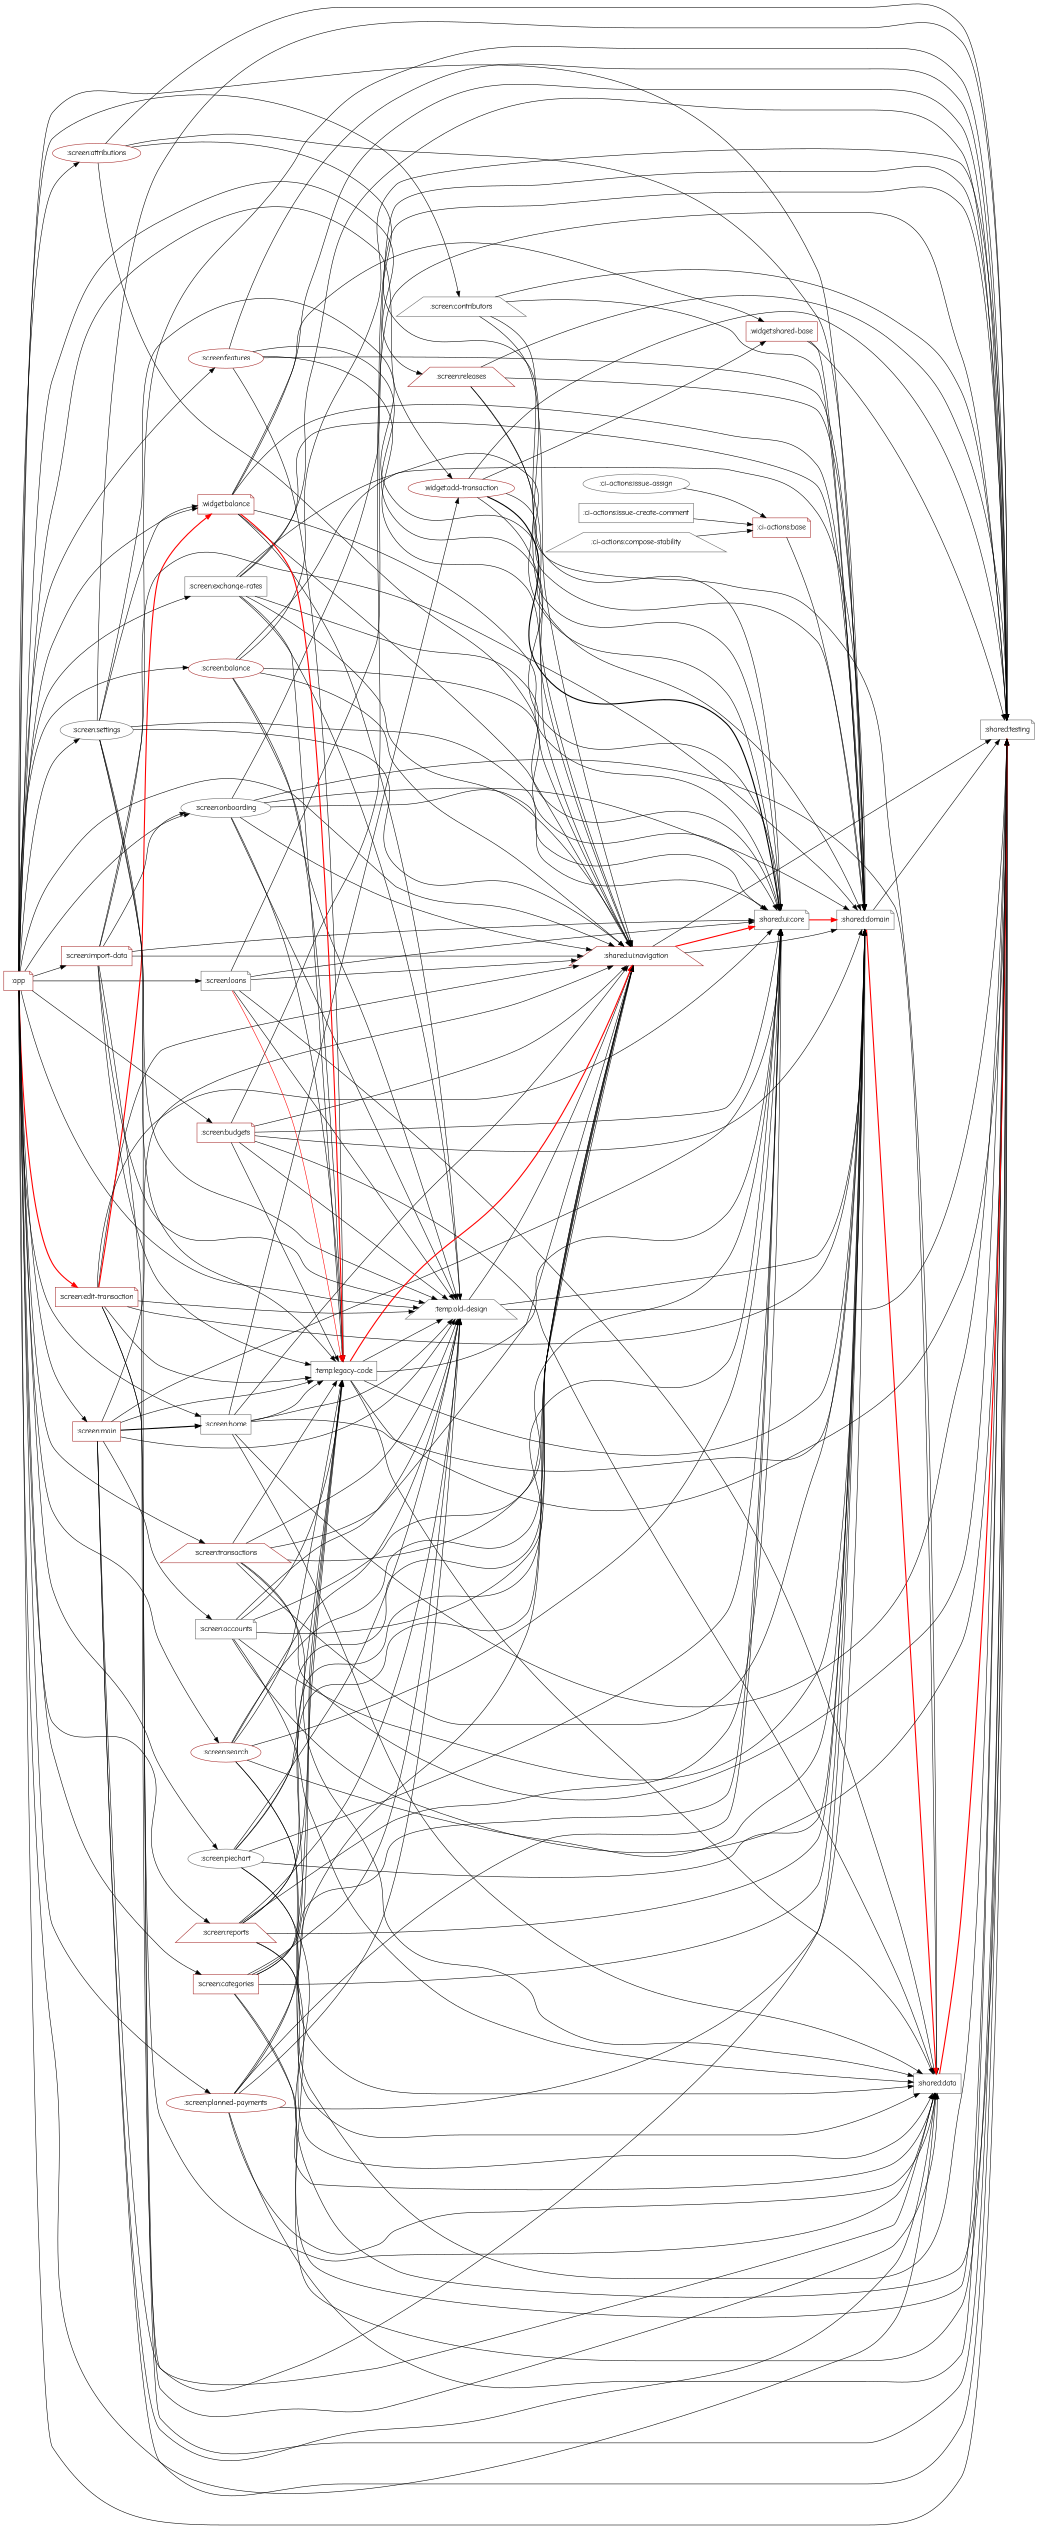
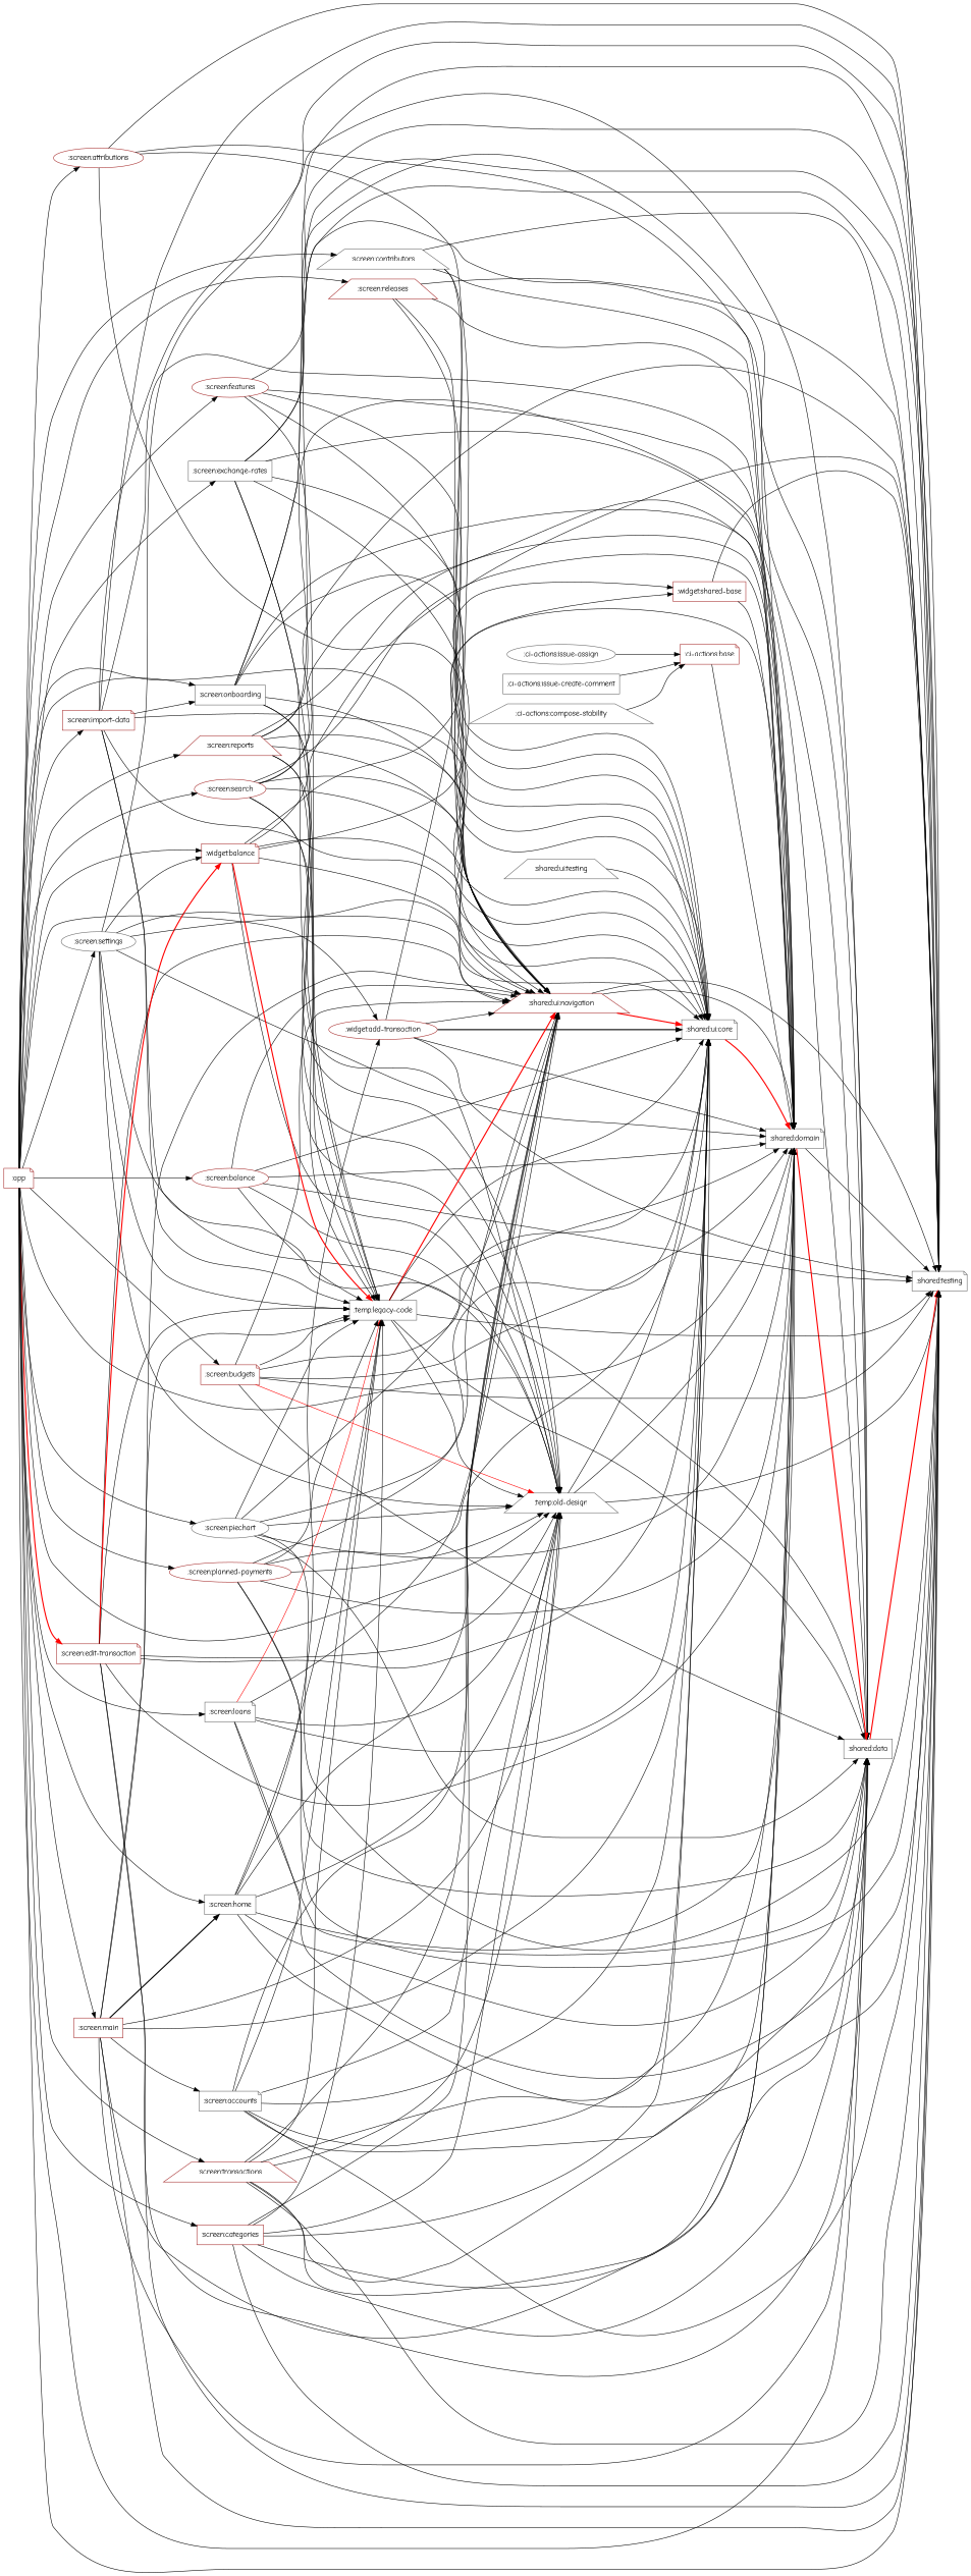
  digraph {
    fontname="Comic Neue"
    rankdir=LR
    node [color=brown fontname="Comic Neue" shape=note]
    edge [fontname="Comic Neue"]
    ":screen:attributions" [shape=ellipse]
    ":app"
    ":screen:balance" [shape=ellipse]
    ":screen:budgets"
    ":screen:categories" [shape=box]
    ":screen:contributors" [color=gray40 shape=trapezium]
    ":screen:edit-transaction"
    ":screen:exchange-rates" [color=gray40 shape=box]
    ":screen:features" [shape=ellipse]
    ":screen:home" [color=gray40 shape=box]
    ":screen:import-data"
    ":screen:loans" [color=gray40]
    ":screen:main" [shape=box]
-   ":screen:onboarding" [color=gray40 shape=ellipse]
+   ":screen:onboarding" [color=gray40 shape=box]
    ":screen:piechart" [color=gray40 shape=ellipse]
    ":screen:planned-payments" [shape=ellipse]
    ":screen:releases" [shape=trapezium]
    ":screen:reports" [shape=trapezium]
    ":screen:search" [shape=ellipse]
    ":screen:settings" [color=gray40 shape=ellipse]
    ":screen:transactions" [shape=trapezium]
    n22 [color=gray40 label=":shared:testing"]
    ":shared:data" [color=gray40 shape=box]
    ":shared:domain" [color=gray40]
    ":shared:ui:navigation" [shape=trapezium]
    ":temp:old-design" [color=gray40 shape=trapezium]
    ":widget:add-transaction" [shape=ellipse]
    ":widget:balance"
    ":shared:ui:core" [color=gray40]
    ":temp:legacy-code" [color=gray40 shape=box]
    ":screen:accounts" [color=gray40]
    ":widget:shared-base" [shape=box]
    ":ci-actions:compose-stability" [color=gray40 shape=trapezium]
    ":ci-actions:base"
    ":ci-actions:issue-assign" [color=gray40 shape=ellipse]
    ":ci-actions:issue-create-comment" [color=gray40 shape=box]
+   ":shared:ui:testing" [color=gray40 shape=trapezium]
    ":screen:attributions" -> n22
    ":screen:attributions" -> ":shared:domain"
    ":screen:attributions" -> ":shared:ui:navigation"
    ":screen:attributions" -> ":shared:ui:core"
    ":app" -> ":screen:attributions"
    ":app" -> ":screen:balance"
    ":app" -> ":screen:budgets"
    ":app" -> ":screen:categories"
    ":app" -> ":screen:contributors"
    ":app" -> ":screen:edit-transaction" [color=red style=bold]
    ":app" -> ":screen:exchange-rates"
    ":app" -> ":screen:features"
    ":app" -> ":screen:home"
    ":app" -> ":screen:import-data"
    ":app" -> ":screen:loans"
    ":app" -> ":screen:main"
    ":app" -> ":screen:onboarding"
    ":app" -> ":screen:piechart"
    ":app" -> ":screen:planned-payments"
    ":app" -> ":screen:releases"
    ":app" -> ":screen:reports"
    ":app" -> ":screen:search"
    ":app" -> ":screen:settings"
    ":app" -> ":screen:transactions"
    ":app" -> n22
    ":app" -> ":shared:data"
    ":app" -> ":shared:domain"
    ":app" -> ":shared:ui:navigation"
    ":app" -> ":temp:old-design"
    ":app" -> ":widget:add-transaction"
    ":app" -> ":widget:balance"
    ":screen:balance" -> n22
    ":screen:balance" -> ":shared:domain"
    ":screen:balance" -> ":shared:ui:navigation"
    ":screen:balance" -> ":temp:old-design"
    ":screen:balance" -> ":shared:ui:core"
    ":screen:balance" -> ":temp:legacy-code"
    ":screen:budgets" -> n22
    ":screen:budgets" -> ":shared:data"
    ":screen:budgets" -> ":shared:domain"
    ":screen:budgets" -> ":shared:ui:navigation"
-   ":screen:budgets" -> ":temp:old-design"
+   ":screen:budgets" -> ":temp:old-design" [color=red]
    ":screen:budgets" -> ":shared:ui:core"
    ":screen:budgets" -> ":temp:legacy-code"
    ":screen:categories" -> n22
    ":screen:categories" -> ":shared:data"
    ":screen:categories" -> ":shared:domain"
    ":screen:categories" -> ":shared:ui:navigation"
    ":screen:categories" -> ":temp:old-design"
    ":screen:categories" -> ":shared:ui:core"
    ":screen:categories" -> ":temp:legacy-code"
    ":screen:contributors" -> n22
    ":screen:contributors" -> ":shared:domain"
    ":screen:contributors" -> ":shared:ui:navigation"
    ":screen:contributors" -> ":shared:ui:core"
    ":screen:edit-transaction" -> n22
    ":screen:edit-transaction" -> ":shared:data"
    ":screen:edit-transaction" -> ":shared:domain"
    ":screen:edit-transaction" -> ":shared:ui:navigation"
    ":screen:edit-transaction" -> ":temp:old-design"
    ":screen:edit-transaction" -> ":widget:balance" [color=red style=bold]
    ":screen:edit-transaction" -> ":shared:ui:core"
    ":screen:edit-transaction" -> ":temp:legacy-code"
    ":screen:exchange-rates" -> n22
    ":screen:exchange-rates" -> ":shared:data"
    ":screen:exchange-rates" -> ":shared:domain"
    ":screen:exchange-rates" -> ":shared:ui:navigation"
    ":screen:exchange-rates" -> ":temp:old-design"
    ":screen:exchange-rates" -> ":shared:ui:core"
    ":screen:exchange-rates" -> ":temp:legacy-code"
    ":screen:features" -> n22
    ":screen:features" -> ":shared:domain"
    ":screen:features" -> ":shared:ui:navigation"
    ":screen:features" -> ":shared:ui:core"
    ":screen:features" -> ":temp:legacy-code"
    ":screen:home" -> n22
    ":screen:home" -> ":shared:data"
    ":screen:home" -> ":shared:domain"
    ":screen:home" -> ":shared:ui:navigation"
    ":screen:home" -> ":temp:old-design"
    ":screen:home" -> ":widget:add-transaction"
    ":screen:home" -> ":temp:legacy-code"
    ":screen:import-data" -> ":screen:onboarding"
    ":screen:import-data" -> n22
    ":screen:import-data" -> ":shared:data"
    ":screen:import-data" -> ":shared:domain"
    ":screen:import-data" -> ":shared:ui:navigation"
    ":screen:import-data" -> ":temp:old-design"
    ":screen:import-data" -> ":shared:ui:core"
    ":screen:import-data" -> ":temp:legacy-code"
    ":screen:loans" -> n22
    ":screen:loans" -> ":shared:data"
    ":screen:loans" -> ":shared:ui:navigation"
    ":screen:loans" -> ":temp:old-design"
    ":screen:loans" -> ":shared:ui:core"
    ":screen:loans" -> ":temp:legacy-code" [color=red]
    ":screen:main" -> ":screen:home" [style=bold]
    ":screen:main" -> n22
    ":screen:main" -> ":shared:data"
    ":screen:main" -> ":shared:domain"
    ":screen:main" -> ":shared:ui:navigation"
    ":screen:main" -> ":temp:old-design"
    ":screen:main" -> ":shared:ui:core"
    ":screen:main" -> ":temp:legacy-code"
    ":screen:main" -> ":screen:accounts"
    ":screen:onboarding" -> n22
    ":screen:onboarding" -> ":shared:data"
    ":screen:onboarding" -> ":shared:domain"
    ":screen:onboarding" -> ":shared:ui:navigation"
    ":screen:onboarding" -> ":temp:old-design"
    ":screen:onboarding" -> ":shared:ui:core"
    ":screen:onboarding" -> ":temp:legacy-code"
    ":screen:piechart" -> n22
    ":screen:piechart" -> ":shared:data"
    ":screen:piechart" -> ":shared:domain"
    ":screen:piechart" -> ":shared:ui:navigation"
    ":screen:piechart" -> ":temp:old-design"
    ":screen:piechart" -> ":shared:ui:core"
    ":screen:piechart" -> ":temp:legacy-code"
    ":screen:planned-payments" -> n22
    ":screen:planned-payments" -> ":shared:data"
    ":screen:planned-payments" -> ":shared:domain"
    ":screen:planned-payments" -> ":shared:ui:navigation"
    ":screen:planned-payments" -> ":temp:old-design"
    ":screen:planned-payments" -> ":shared:ui:core"
    ":screen:planned-payments" -> ":temp:legacy-code"
    ":screen:releases" -> n22
    ":screen:releases" -> ":shared:domain"
    ":screen:releases" -> ":shared:ui:navigation"
    ":screen:releases" -> ":shared:ui:core"
    ":screen:reports" -> n22
    ":screen:reports" -> ":shared:data"
    ":screen:reports" -> ":shared:domain"
    ":screen:reports" -> ":shared:ui:navigation"
    ":screen:reports" -> ":temp:old-design"
    ":screen:reports" -> ":shared:ui:core"
    ":screen:reports" -> ":temp:legacy-code"
    ":screen:search" -> n22
    ":screen:search" -> ":shared:data"
    ":screen:search" -> ":shared:domain"
    ":screen:search" -> ":shared:ui:navigation"
    ":screen:search" -> ":temp:old-design"
    ":screen:search" -> ":shared:ui:core"
    ":screen:search" -> ":temp:legacy-code"
    ":screen:settings" -> n22
    ":screen:settings" -> ":shared:data"
    ":screen:settings" -> ":shared:domain"
    ":screen:settings" -> ":shared:ui:navigation"
    ":screen:settings" -> ":temp:old-design"
    ":screen:settings" -> ":widget:balance"
    ":screen:settings" -> ":shared:ui:core"
    ":screen:settings" -> ":temp:legacy-code"
    ":screen:transactions" -> n22
    ":screen:transactions" -> ":shared:data"
    ":screen:transactions" -> ":shared:domain"
    ":screen:transactions" -> ":shared:ui:navigation"
    ":screen:transactions" -> ":temp:old-design"
    ":screen:transactions" -> ":shared:ui:core"
    ":screen:transactions" -> ":temp:legacy-code"
    ":shared:data" -> n22 [color=red style=bold]
    ":shared:domain" -> n22
    ":shared:domain" -> ":shared:data" [color=red style=bold]
    ":shared:ui:navigation" -> n22
    ":shared:ui:navigation" -> ":shared:domain"
    ":shared:ui:navigation" -> ":shared:ui:core" [color=red style=bold]
    ":temp:old-design" -> n22
    ":temp:old-design" -> ":shared:domain"
-   ":temp:old-design" -> ":shared:ui:navigation"
+   ":temp:old-design" -> ":shared:ui:core"
    ":widget:add-transaction" -> n22
    ":widget:add-transaction" -> ":shared:domain"
    ":widget:add-transaction" -> ":shared:ui:navigation"
    ":widget:add-transaction" -> ":shared:ui:core" [style=bold]
    ":widget:add-transaction" -> ":widget:shared-base"
    ":widget:balance" -> n22
    ":widget:balance" -> ":shared:domain"
    ":widget:balance" -> ":shared:ui:navigation"
    ":widget:balance" -> ":temp:old-design"
    ":widget:balance" -> ":shared:ui:core"
    ":widget:balance" -> ":temp:legacy-code" [color=red style=bold]
    ":widget:balance" -> ":widget:shared-base"
    ":shared:ui:core" -> ":shared:domain" [color=red style=bold]
    ":temp:legacy-code" -> n22
    ":temp:legacy-code" -> ":shared:data"
    ":temp:legacy-code" -> ":shared:domain"
    ":temp:legacy-code" -> ":shared:ui:navigation" [color=red style=bold]
    ":temp:legacy-code" -> ":temp:old-design"
    ":temp:legacy-code" -> ":shared:ui:core"
    ":screen:accounts" -> n22
    ":screen:accounts" -> ":shared:data"
    ":screen:accounts" -> ":shared:domain"
    ":screen:accounts" -> ":shared:ui:navigation"
    ":screen:accounts" -> ":temp:old-design"
    ":screen:accounts" -> ":shared:ui:core"
    ":screen:accounts" -> ":temp:legacy-code"
    ":widget:shared-base" -> n22
    ":widget:shared-base" -> ":shared:domain"
    ":ci-actions:compose-stability" -> ":ci-actions:base"
    ":ci-actions:base" -> ":shared:domain"
    ":ci-actions:issue-assign" -> ":ci-actions:base"
    ":ci-actions:issue-create-comment" -> ":ci-actions:base"
+   ":shared:ui:testing" -> ":shared:ui:core"
  }
